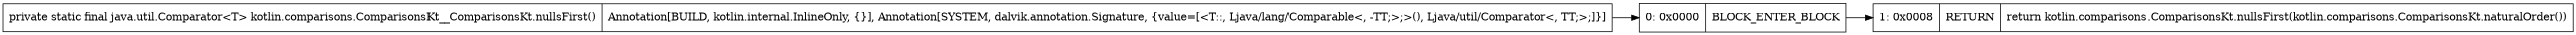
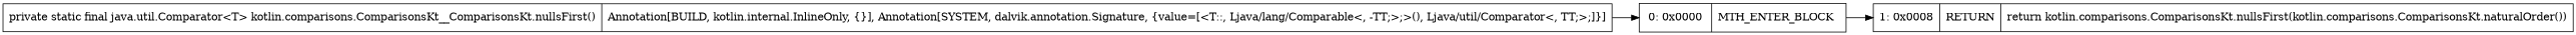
  digraph {
    rankdir=LR
    node [shape=record]
-   n1 [label="{0\:\ 0x0000|BLOCK_ENTER_BLOCK\l}"]
+   n1 [label="{0\:\ 0x0000|MTH_ENTER_BLOCK\l}"]
    n2 [label="{1\:\ 0x0008|RETURN\l|return kotlin.comparisons.ComparisonsKt.nullsFirst(kotlin.comparisons.ComparisonsKt.naturalOrder())\l}"]
    n3 [label="{private static final java.util.Comparator\<T\> kotlin.comparisons.ComparisonsKt__ComparisonsKt.nullsFirst()  | Annotation[BUILD, kotlin.internal.InlineOnly, \{\}], Annotation[SYSTEM, dalvik.annotation.Signature, \{value=[\<T::, Ljava\/lang\/Comparable\<, \-TT;\>;\>(), Ljava\/util\/Comparator\<, TT;\>;]\}]\l}"]
    n1 -> n2
    n3 -> n1
  }
